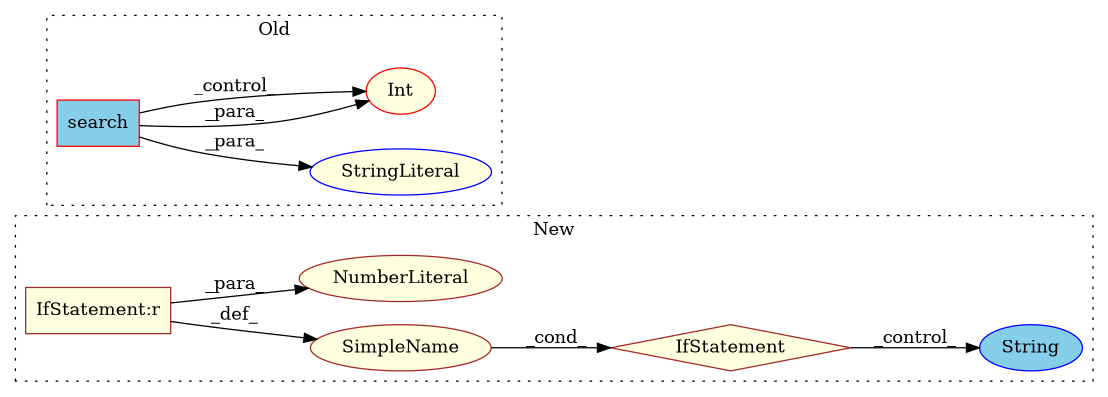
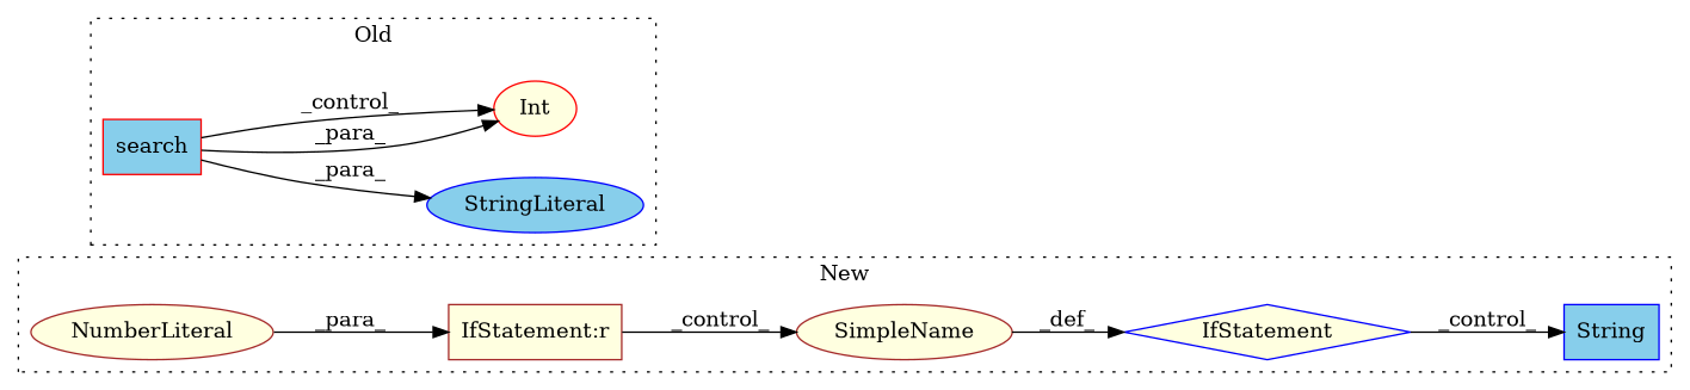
  digraph {
    rankdir=LR
    node [a=32 color=blue fillcolor=lightyellow l="7,1" shape=ellipse style=filled]
-   n1 [fillcolor=skyblue label=String s="23993,24003"]
-   n2 [a=25 color=brown l="4,2" label=IfStatement s="23949,23960" shape=diamond]
+   n1 [fillcolor=skyblue label=String s="23993,24003" shape=box]
+   n2 [a=25 l="4,2" label=IfStatement s="23949,23960" shape=diamond]
    n3 [a=42 color=brown label=SimpleName l=""]
    n4 [a=27 color=brown l=3 label="IfStatement:r" s=23956 shape=box]
    n5 [a=34 color=brown l=1 label=NumberLiteral s=23959]
    n6 [color=red fillcolor=skyblue label=search s="23503,23541" shape=box]
-   n7 [a=45 l=11 label=StringLiteral s=23510]
+   n7 [a=45 fillcolor=skyblue l=11 label=StringLiteral s=23510]
    n8 [color=red l="4,1" label=Int s="23717,23769"]
    subgraph cluster_1 {
      label=New
      style=dotted
      n1
      n2
      n3
      n4
      n5
    }
    subgraph cluster_2 {
      label=Old
      style=dotted
      n6
      n7
      n8
    }
    n2 -> n1 [label=_control_]
-   n3 -> n2 [label=_cond_]
-   n4 -> n3 [label=_def_]
-   n4 -> n5 [label=_para_]
+   n3 -> n2 [label=_def_]
+   n4 -> n3 [label=_control_]
+   n5 -> n4 [label=_para_]
    n6 -> n7 [label=_para_]
    n6 -> n8 [label=_para_]
    n6 -> n8 [label=_control_]
  }
